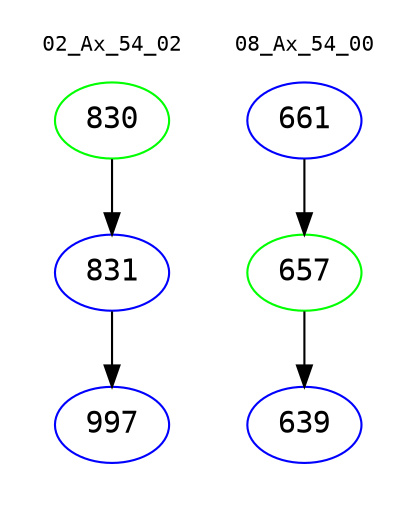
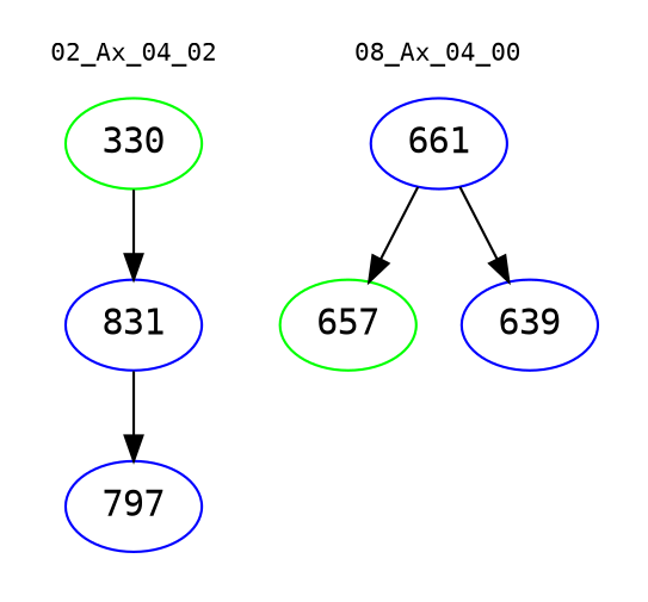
  digraph {
    fontname="DejaVu Sans Mono"
    node [color=blue fontname="DejaVu Sans Mono"]
    edge [color=black fontname="DejaVu Sans Mono"]
-   n1 [color=green label=830]
+   n1 [color=green label=330]
    n2 [label=831]
-   n3 [label=997]
+   n3 [label=797]
    n4 [label=661]
    n5 [color=green label=657]
    n6 [label=639]
    subgraph cluster_1 {
      color=white
      fontsize=10
-     label="02_Ax_54_02"
+     label="02_Ax_04_02"
      n1
      n2
      n3
    }
    subgraph cluster_2 {
      color=white
      fontsize=10
-     label="08_Ax_54_00"
+     label="08_Ax_04_00"
      n4
      n5
      n6
    }
    n1 -> n2
    n2 -> n3
    n4 -> n5
-   n5 -> n6
+   n4 -> n6
  }
